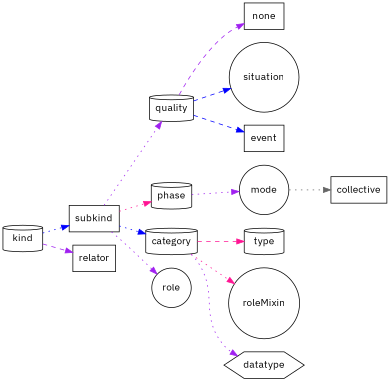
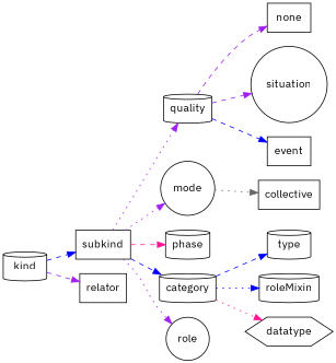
  strict digraph {
    fontname="IBM Plex Sans"
    rankdir=LR
    node [fontname="IBM Plex Sans" shape=box]
    edge [color=purple fontname="IBM Plex Sans" style=dotted]
    subkind
    kind [shape=cylinder]
    relator
    quality [shape=cylinder]
    mode [shape=circle]
    phase [shape=cylinder]
    category [shape=cylinder]
    role [shape=circle]
    none
    situation [shape=circle]
    event
    collective
    type [shape=cylinder]
-   roleMixin [shape=circle]
+   roleMixin [shape=cylinder]
    datatype [shape=hexagon]
    subkind -> quality
-   phase -> mode
-   subkind -> phase [color=deeppink]
-   subkind -> category [color=blue]
+   subkind -> mode
+   subkind -> phase [color=deeppink style=dashed]
+   subkind -> category [color=blue style=dashed]
    subkind -> role
-   kind -> subkind [color=blue]
+   kind -> subkind [color=blue style=dashed]
    kind -> relator [style=dashed]
    quality -> none [style=dashed]
-   quality -> situation [color=blue style=dashed]
+   quality -> situation [style=dashed]
    quality -> event [color=blue style=dashed]
    mode -> collective [color=gray40]
-   category -> type [color=deeppink style=dashed]
-   category -> roleMixin [color=deeppink]
-   category -> datatype
+   category -> type [color=blue style=dashed]
+   category -> roleMixin [color=blue]
+   category -> datatype [color=deeppink]
  }
